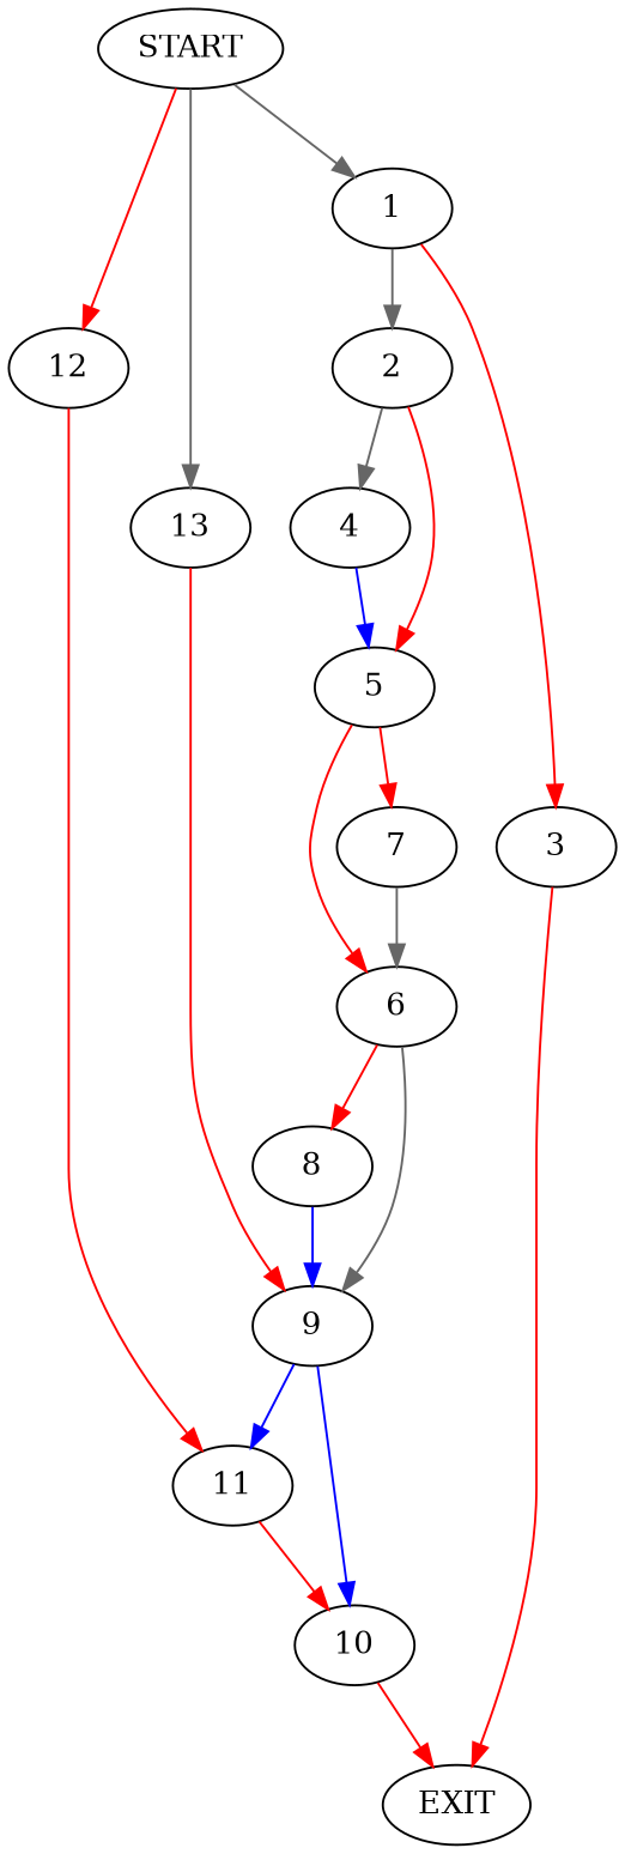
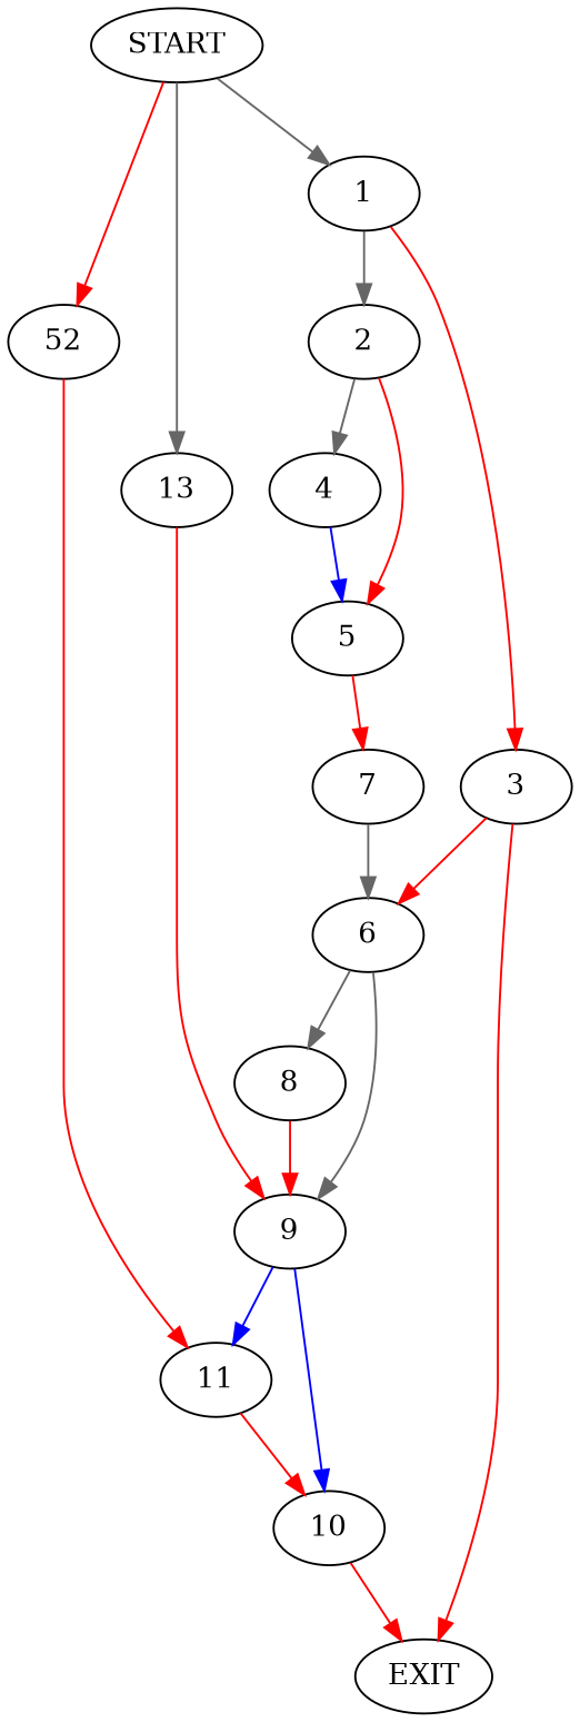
  digraph {
    edge [color=red]
    n1 [label=START]
    1
-   12
+   12 [label=52]
    13
    2
    3
    11
    9
    n9 [label=EXIT]
    4
    5
    6
    7
    8
    10
    n1 -> 1 [color=gray40]
    n1 -> 12
    n1 -> 13 [color=gray40]
    1 -> 2 [color=gray40]
    1 -> 3
    12 -> 11
    13 -> 9
    2 -> 4 [color=gray40]
    2 -> 5
    3 -> n9
    11 -> 10
    9 -> 11 [color=blue]
    9 -> 10 [color=blue]
    4 -> 5 [color=blue]
-   5 -> 6
+   3 -> 6
    5 -> 7
    6 -> 9 [color=gray40]
-   6 -> 8
+   6 -> 8 [color=gray40]
    7 -> 6 [color=gray40]
-   8 -> 9 [color=blue]
+   8 -> 9
    10 -> n9
  }
